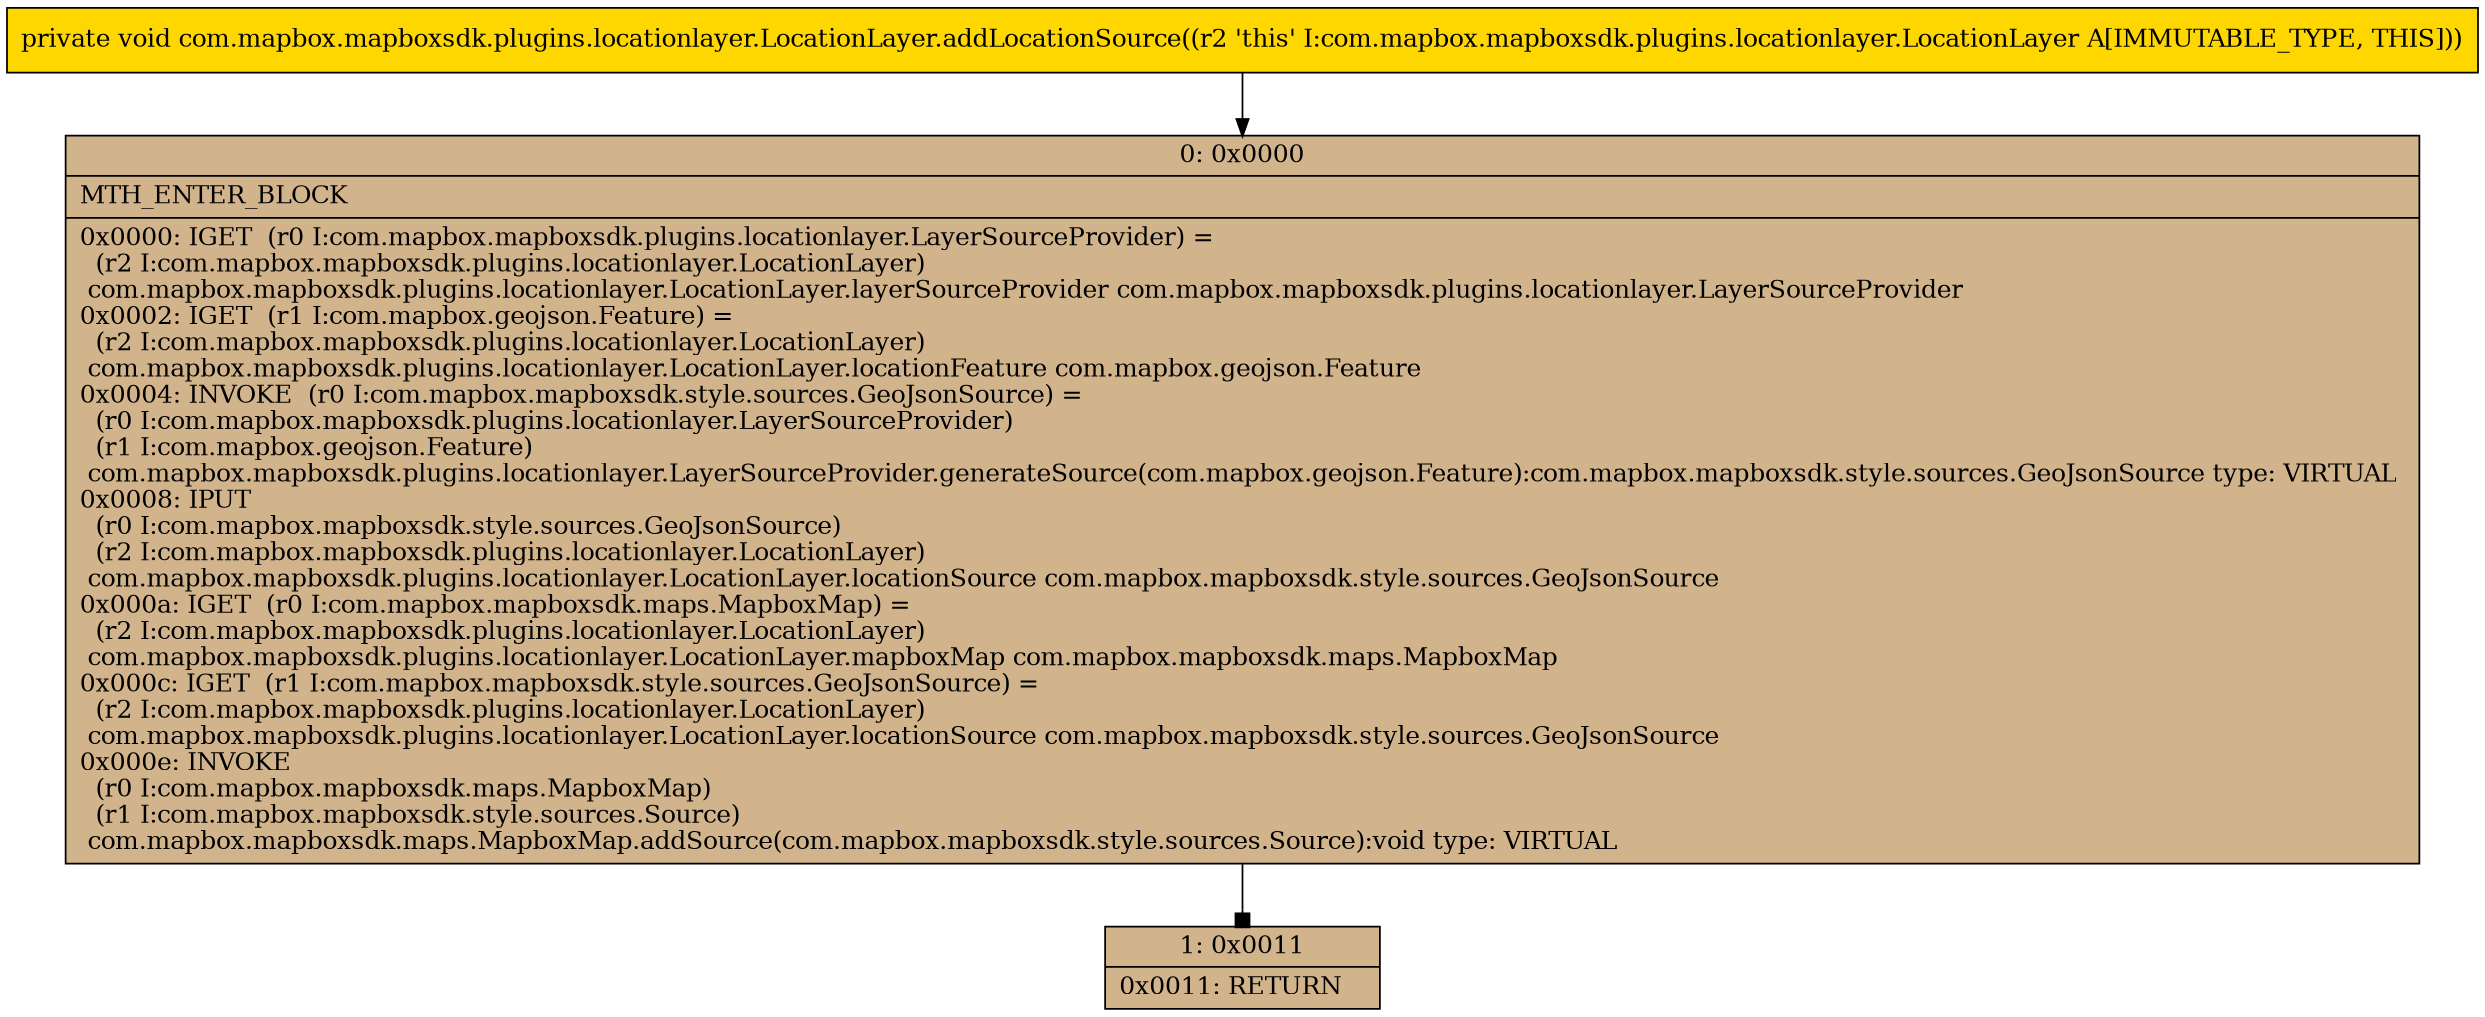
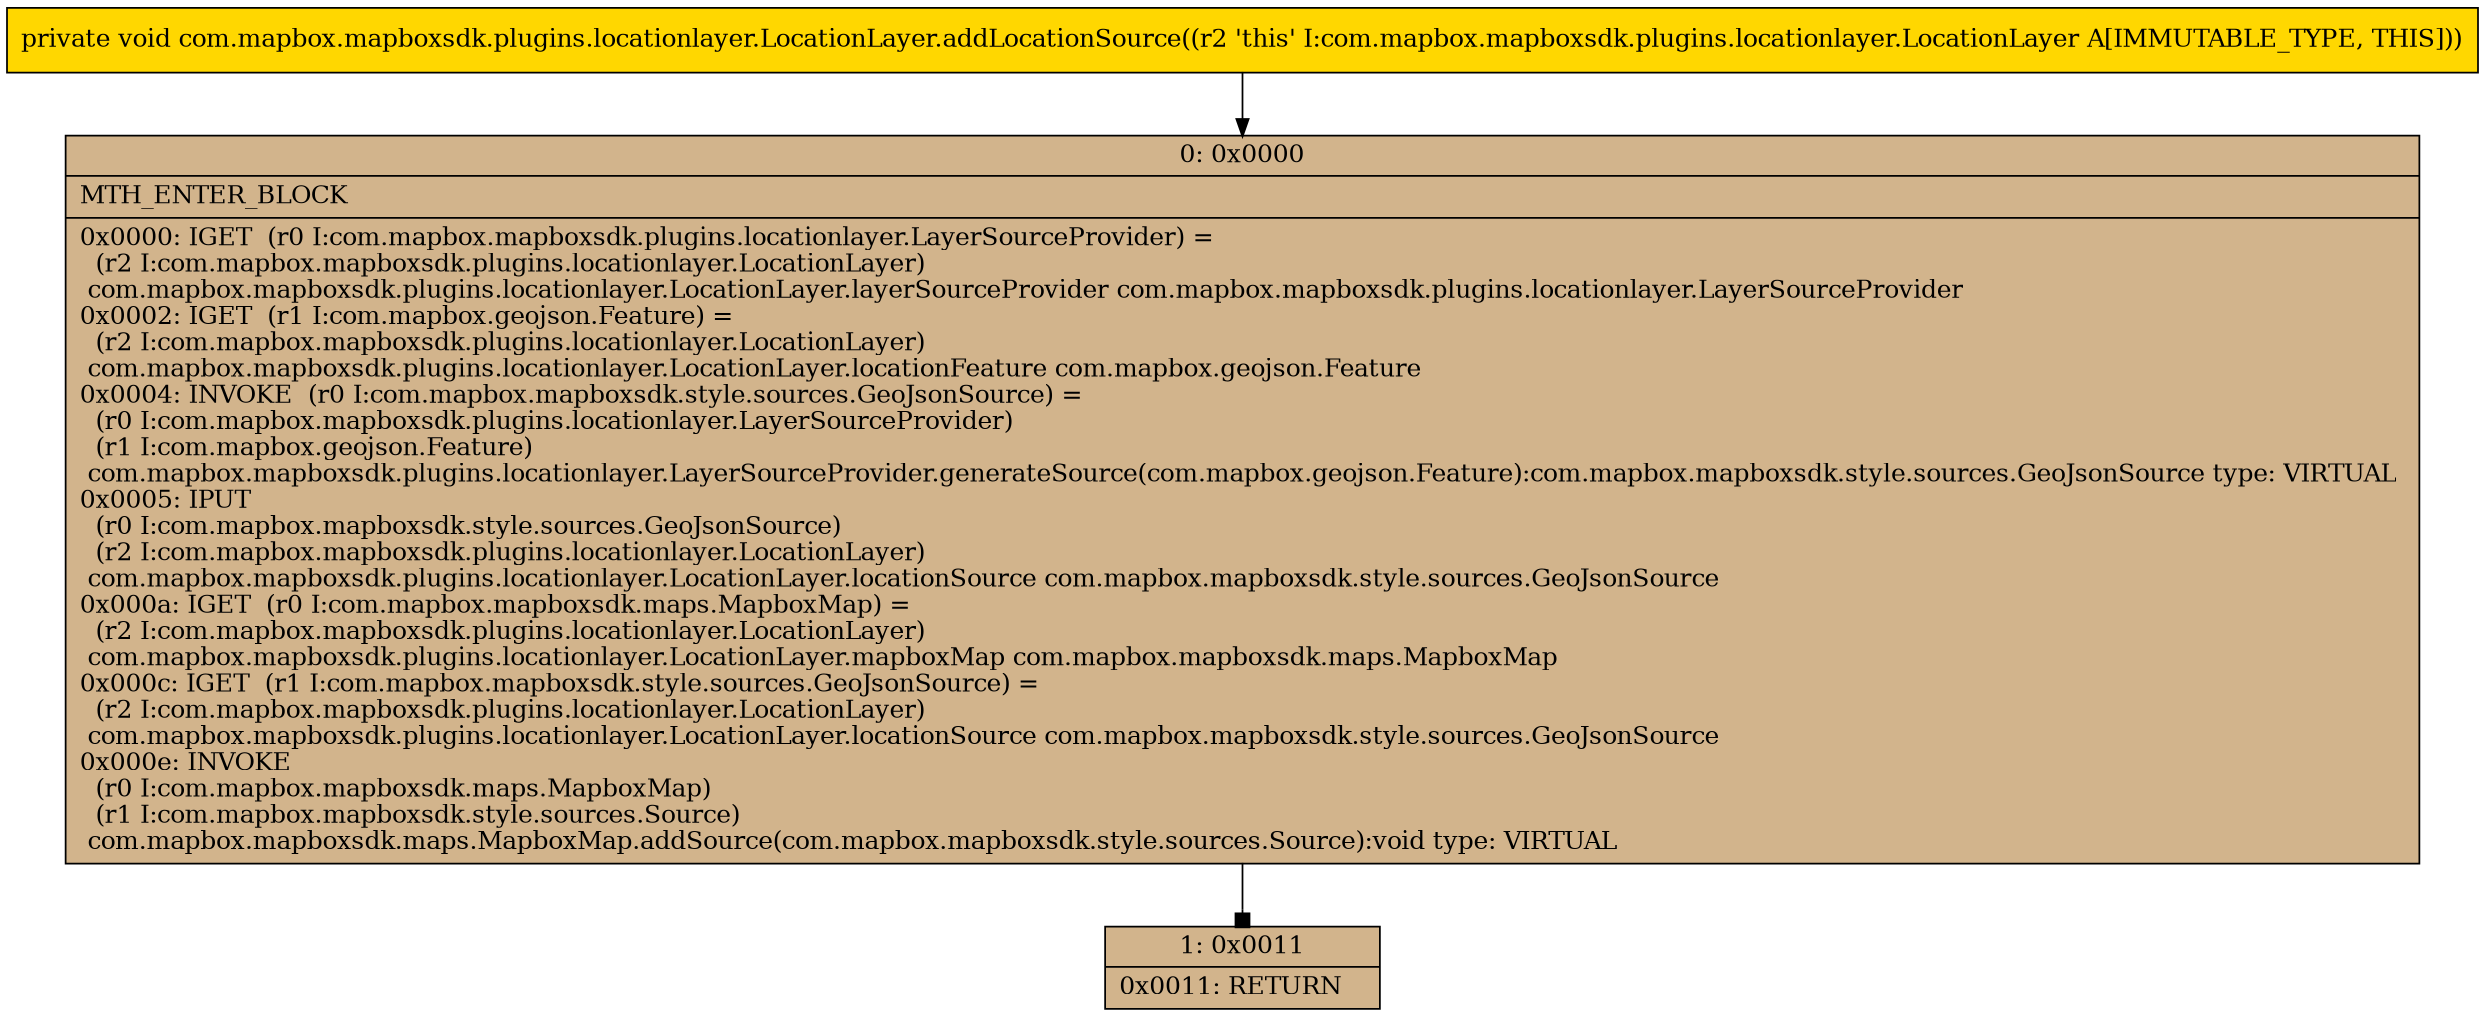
  digraph {
    node [shape=record style=filled fillcolor=tan color=black]
    edge [style=solid]
-   n1 [label="{0\:\ 0x0000|MTH_ENTER_BLOCK\l|0x0000: IGET  (r0 I:com.mapbox.mapboxsdk.plugins.locationlayer.LayerSourceProvider) = \l  (r2 I:com.mapbox.mapboxsdk.plugins.locationlayer.LocationLayer)\l com.mapbox.mapboxsdk.plugins.locationlayer.LocationLayer.layerSourceProvider com.mapbox.mapboxsdk.plugins.locationlayer.LayerSourceProvider \l0x0002: IGET  (r1 I:com.mapbox.geojson.Feature) = \l  (r2 I:com.mapbox.mapboxsdk.plugins.locationlayer.LocationLayer)\l com.mapbox.mapboxsdk.plugins.locationlayer.LocationLayer.locationFeature com.mapbox.geojson.Feature \l0x0004: INVOKE  (r0 I:com.mapbox.mapboxsdk.style.sources.GeoJsonSource) = \l  (r0 I:com.mapbox.mapboxsdk.plugins.locationlayer.LayerSourceProvider)\l  (r1 I:com.mapbox.geojson.Feature)\l com.mapbox.mapboxsdk.plugins.locationlayer.LayerSourceProvider.generateSource(com.mapbox.geojson.Feature):com.mapbox.mapboxsdk.style.sources.GeoJsonSource type: VIRTUAL \l0x0008: IPUT  \l  (r0 I:com.mapbox.mapboxsdk.style.sources.GeoJsonSource)\l  (r2 I:com.mapbox.mapboxsdk.plugins.locationlayer.LocationLayer)\l com.mapbox.mapboxsdk.plugins.locationlayer.LocationLayer.locationSource com.mapbox.mapboxsdk.style.sources.GeoJsonSource \l0x000a: IGET  (r0 I:com.mapbox.mapboxsdk.maps.MapboxMap) = \l  (r2 I:com.mapbox.mapboxsdk.plugins.locationlayer.LocationLayer)\l com.mapbox.mapboxsdk.plugins.locationlayer.LocationLayer.mapboxMap com.mapbox.mapboxsdk.maps.MapboxMap \l0x000c: IGET  (r1 I:com.mapbox.mapboxsdk.style.sources.GeoJsonSource) = \l  (r2 I:com.mapbox.mapboxsdk.plugins.locationlayer.LocationLayer)\l com.mapbox.mapboxsdk.plugins.locationlayer.LocationLayer.locationSource com.mapbox.mapboxsdk.style.sources.GeoJsonSource \l0x000e: INVOKE  \l  (r0 I:com.mapbox.mapboxsdk.maps.MapboxMap)\l  (r1 I:com.mapbox.mapboxsdk.style.sources.Source)\l com.mapbox.mapboxsdk.maps.MapboxMap.addSource(com.mapbox.mapboxsdk.style.sources.Source):void type: VIRTUAL \l}"]
+   n1 [label="{0\:\ 0x0000|MTH_ENTER_BLOCK\l|0x0000: IGET  (r0 I:com.mapbox.mapboxsdk.plugins.locationlayer.LayerSourceProvider) = \l  (r2 I:com.mapbox.mapboxsdk.plugins.locationlayer.LocationLayer)\l com.mapbox.mapboxsdk.plugins.locationlayer.LocationLayer.layerSourceProvider com.mapbox.mapboxsdk.plugins.locationlayer.LayerSourceProvider \l0x0002: IGET  (r1 I:com.mapbox.geojson.Feature) = \l  (r2 I:com.mapbox.mapboxsdk.plugins.locationlayer.LocationLayer)\l com.mapbox.mapboxsdk.plugins.locationlayer.LocationLayer.locationFeature com.mapbox.geojson.Feature \l0x0004: INVOKE  (r0 I:com.mapbox.mapboxsdk.style.sources.GeoJsonSource) = \l  (r0 I:com.mapbox.mapboxsdk.plugins.locationlayer.LayerSourceProvider)\l  (r1 I:com.mapbox.geojson.Feature)\l com.mapbox.mapboxsdk.plugins.locationlayer.LayerSourceProvider.generateSource(com.mapbox.geojson.Feature):com.mapbox.mapboxsdk.style.sources.GeoJsonSource type: VIRTUAL \l0x0005: IPUT  \l  (r0 I:com.mapbox.mapboxsdk.style.sources.GeoJsonSource)\l  (r2 I:com.mapbox.mapboxsdk.plugins.locationlayer.LocationLayer)\l com.mapbox.mapboxsdk.plugins.locationlayer.LocationLayer.locationSource com.mapbox.mapboxsdk.style.sources.GeoJsonSource \l0x000a: IGET  (r0 I:com.mapbox.mapboxsdk.maps.MapboxMap) = \l  (r2 I:com.mapbox.mapboxsdk.plugins.locationlayer.LocationLayer)\l com.mapbox.mapboxsdk.plugins.locationlayer.LocationLayer.mapboxMap com.mapbox.mapboxsdk.maps.MapboxMap \l0x000c: IGET  (r1 I:com.mapbox.mapboxsdk.style.sources.GeoJsonSource) = \l  (r2 I:com.mapbox.mapboxsdk.plugins.locationlayer.LocationLayer)\l com.mapbox.mapboxsdk.plugins.locationlayer.LocationLayer.locationSource com.mapbox.mapboxsdk.style.sources.GeoJsonSource \l0x000e: INVOKE  \l  (r0 I:com.mapbox.mapboxsdk.maps.MapboxMap)\l  (r1 I:com.mapbox.mapboxsdk.style.sources.Source)\l com.mapbox.mapboxsdk.maps.MapboxMap.addSource(com.mapbox.mapboxsdk.style.sources.Source):void type: VIRTUAL \l}"]
    n2 [label="{1\:\ 0x0011|0x0011: RETURN   \l}"]
    n3 [label="{private void com.mapbox.mapboxsdk.plugins.locationlayer.LocationLayer.addLocationSource((r2 'this' I:com.mapbox.mapboxsdk.plugins.locationlayer.LocationLayer A[IMMUTABLE_TYPE, THIS])) }" fillcolor=gold]
    n1 -> n2 [arrowhead=box]
    n3 -> n1 [arrowhead=normal]
  }
